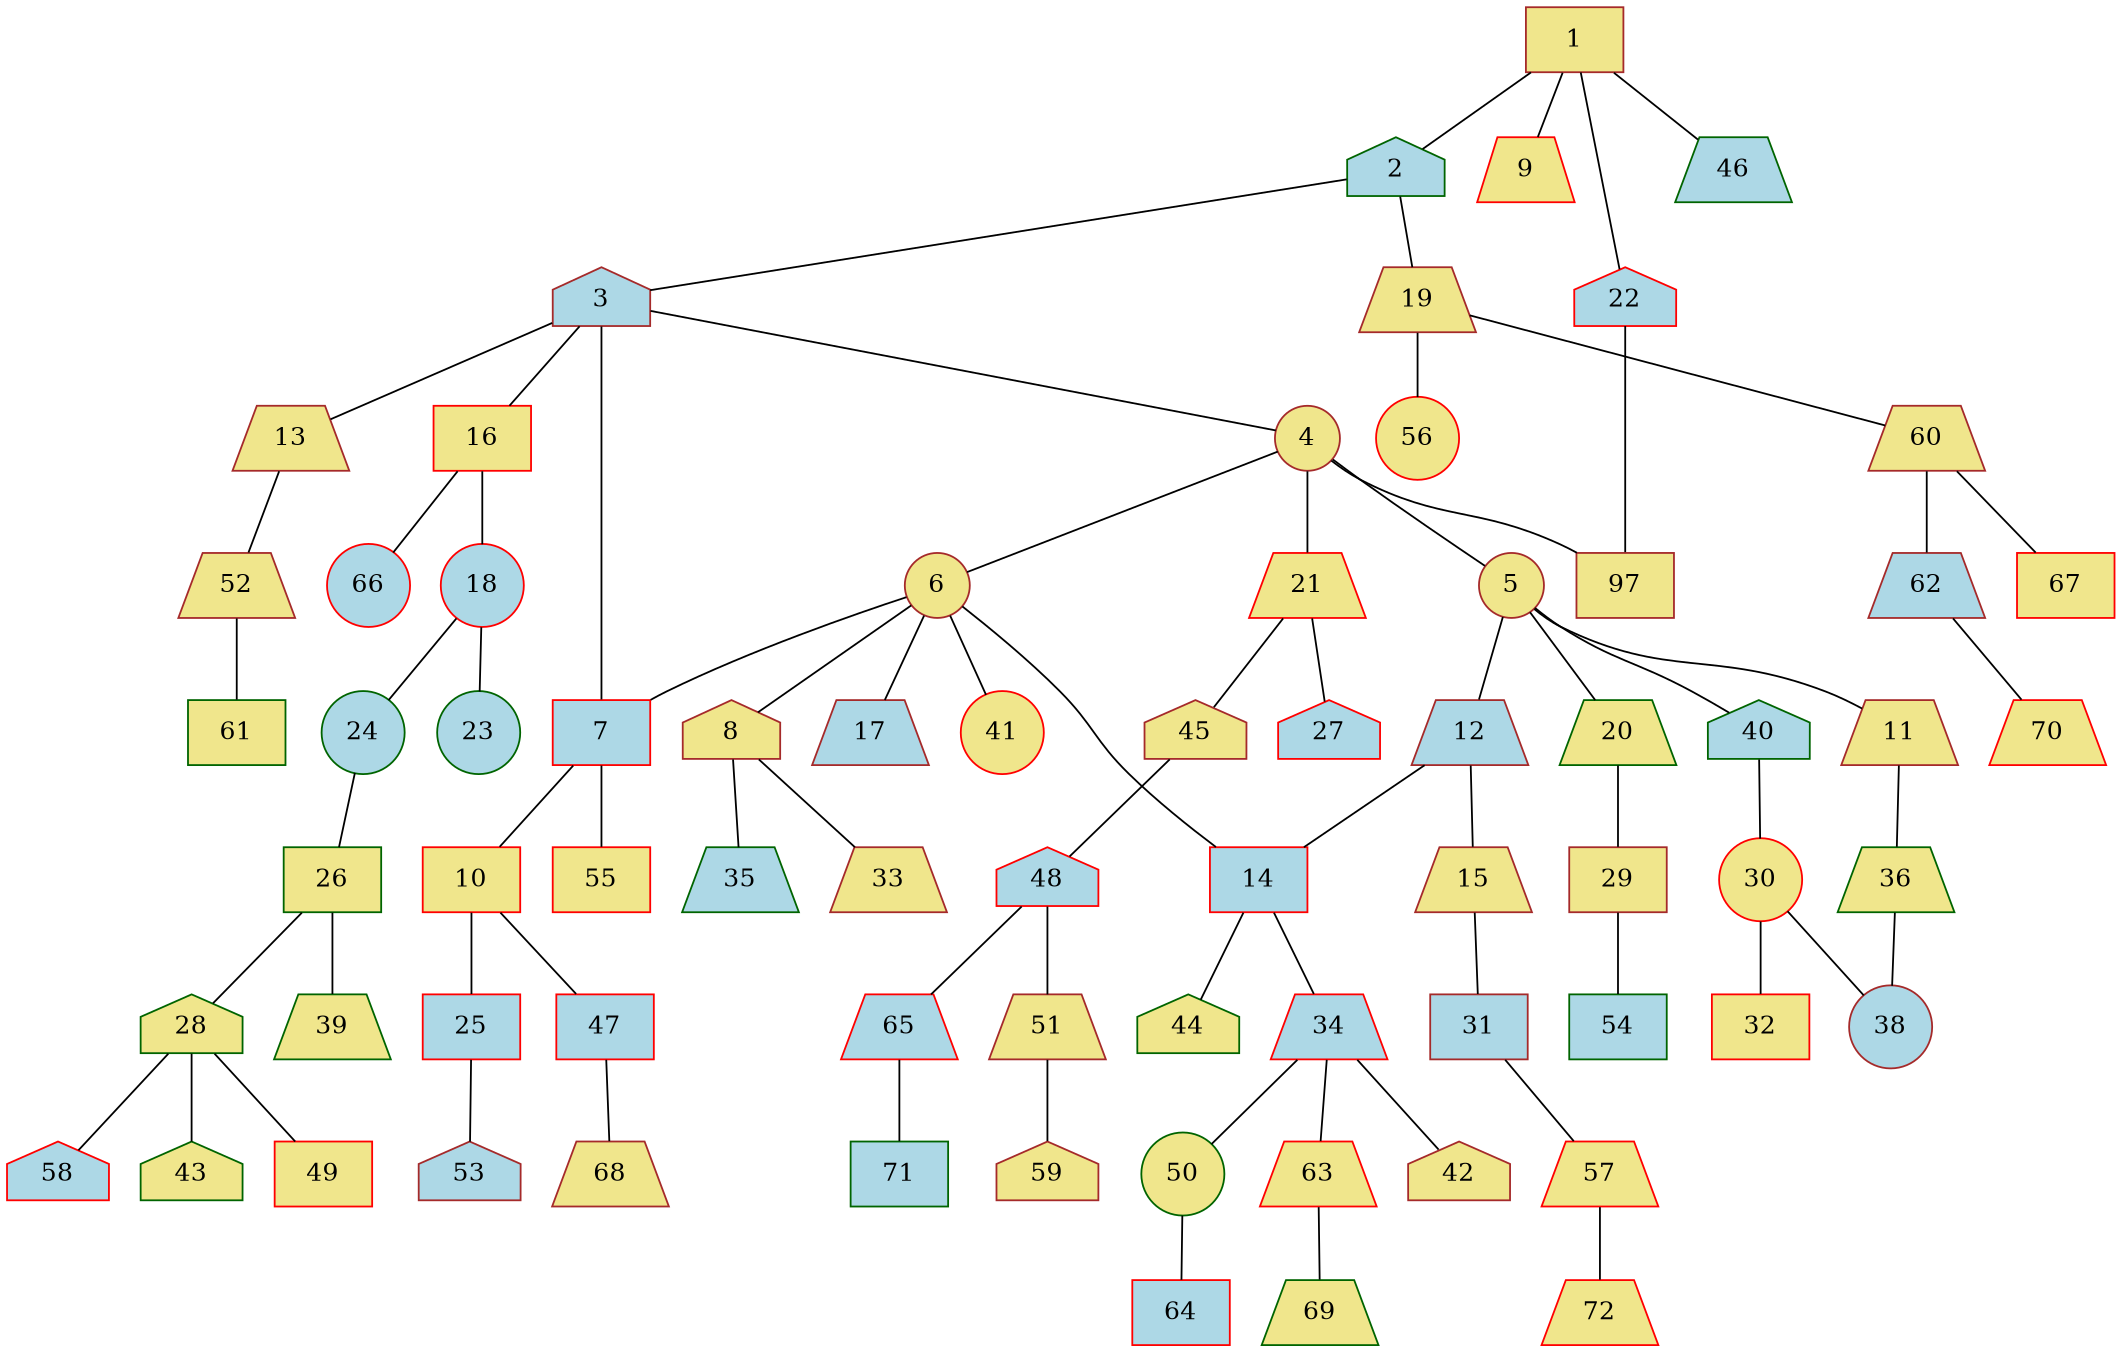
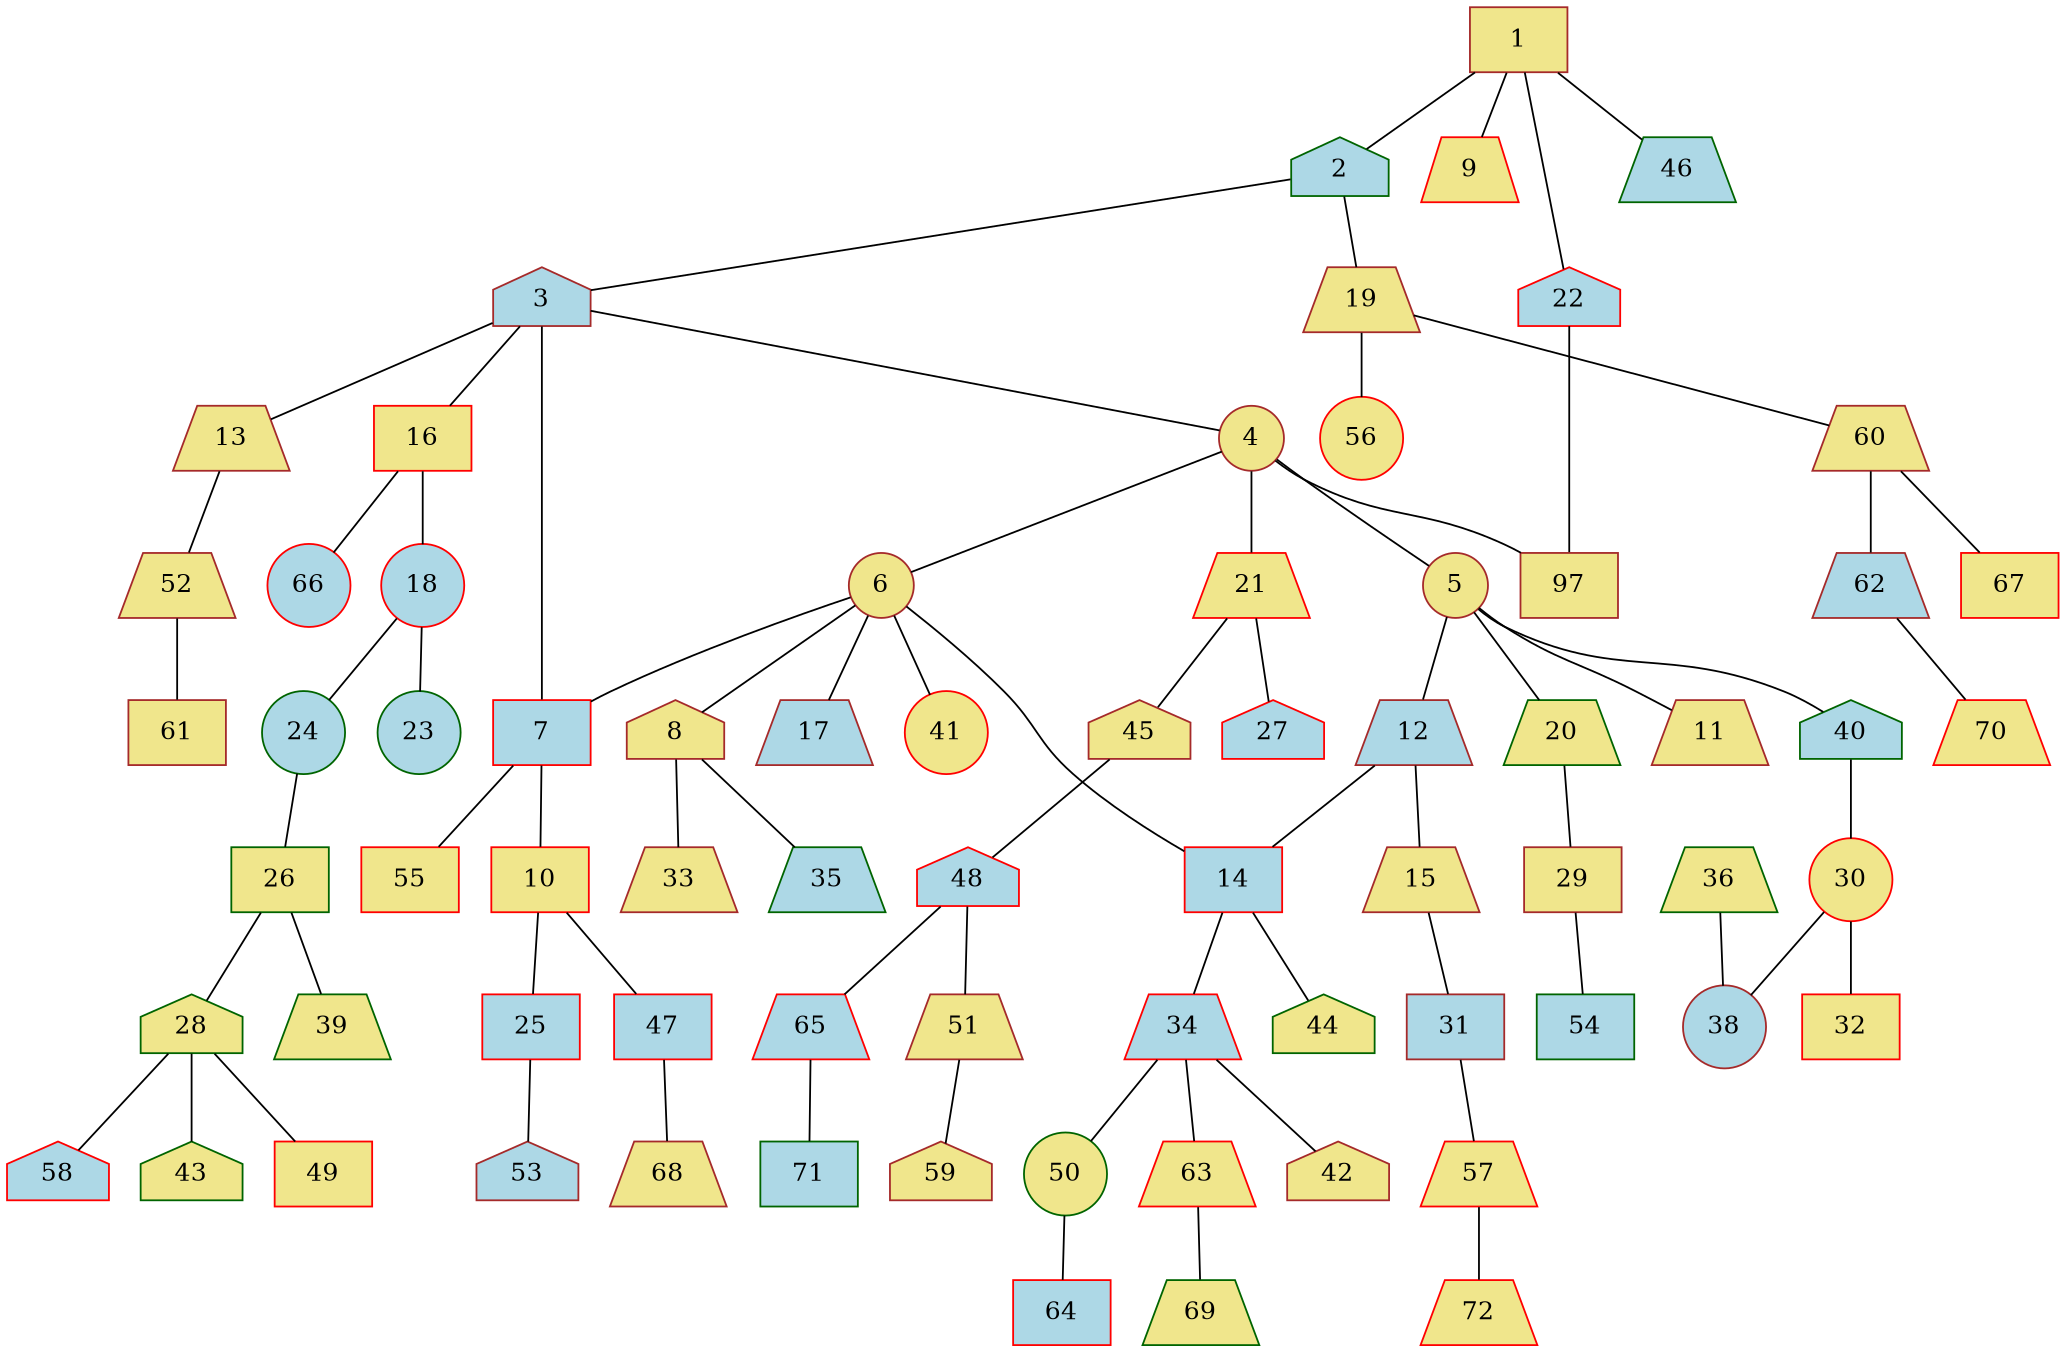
  graph {
    node [color=red fillcolor=khaki shape=trapezium style=filled]
    1 [color=brown shape=box]
    2 [color=darkgreen fillcolor=lightblue shape=house]
    9
    22 [fillcolor=lightblue shape=house]
    46 [color=darkgreen fillcolor=lightblue]
    3 [color=brown fillcolor=lightblue shape=house]
    19 [color=brown]
    n8 [color=brown label=97 shape=box]
    4 [color=brown shape=circle]
    7 [fillcolor=lightblue shape=box]
    13 [color=brown]
    16 [shape=box]
    56 [shape=circle]
    60 [color=brown]
    5 [color=brown shape=circle]
    6 [color=brown shape=circle]
    21
    10 [shape=box]
    55 [shape=box]
    52 [color=brown]
    18 [fillcolor=lightblue shape=circle]
    66 [fillcolor=lightblue shape=circle]
    11 [color=brown]
    12 [color=brown fillcolor=lightblue]
    20 [color=darkgreen]
    40 [color=darkgreen fillcolor=lightblue shape=house]
    8 [color=brown shape=house]
    14 [fillcolor=lightblue shape=box]
    17 [color=brown fillcolor=lightblue]
    41 [shape=circle]
    27 [fillcolor=lightblue shape=house]
    45 [color=brown shape=house]
    36 [color=darkgreen]
    15 [color=brown]
    29 [color=brown shape=box]
    30 [shape=circle]
    33 [color=brown]
    35 [color=darkgreen fillcolor=lightblue]
    34 [fillcolor=lightblue]
    44 [color=darkgreen shape=house]
    25 [fillcolor=lightblue shape=box]
    47 [fillcolor=lightblue shape=box]
    53 [color=brown fillcolor=lightblue shape=house]
    68 [color=brown]
    38 [color=brown fillcolor=lightblue shape=circle]
    31 [color=brown fillcolor=lightblue shape=box]
    32 [shape=box]
-   61 [color=darkgreen shape=box]
+   61 [color=brown shape=box]
    42 [color=brown shape=house]
    50 [color=darkgreen shape=circle]
    63
    57
    23 [color=darkgreen fillcolor=lightblue shape=circle]
    24 [color=darkgreen fillcolor=lightblue shape=circle]
    26 [color=darkgreen shape=box]
    62 [color=brown fillcolor=lightblue]
    67 [shape=box]
    54 [color=darkgreen fillcolor=lightblue shape=box]
    48 [fillcolor=lightblue shape=house]
    28 [color=darkgreen shape=house]
    39 [color=darkgreen]
    43 [color=darkgreen shape=house]
    49 [shape=box]
    58 [fillcolor=lightblue shape=house]
    72
    64 [fillcolor=lightblue shape=box]
    69 [color=darkgreen]
    65 [fillcolor=lightblue]
    51 [color=brown]
    71 [color=darkgreen fillcolor=lightblue shape=box]
    59 [color=brown shape=house]
    70
    1 -- 2
    1 -- 9
    1 -- 22
    1 -- 46
    2 -- 3
    2 -- 19
    22 -- n8
    3 -- 4
    3 -- 7
    3 -- 13
    3 -- 16
    19 -- 56
    19 -- 60
    4 -- n8
    4 -- 5
    4 -- 6
    4 -- 21
    7 -- 10
    7 -- 55
    13 -- 52
    16 -- 18
    16 -- 66
    60 -- 62
    60 -- 67
    5 -- 11
    5 -- 12
    5 -- 20
    5 -- 40
    6 -- 7
    6 -- 8
    6 -- 14
    6 -- 17
    6 -- 41
    21 -- 27
    21 -- 45
    10 -- 25
    10 -- 47
    52 -- 61
    18 -- 23
    18 -- 24
-   11 -- 36
    12 -- 14
    12 -- 15
    20 -- 29
    40 -- 30
    8 -- 33
    8 -- 35
    14 -- 34
    14 -- 44
    45 -- 48
    36 -- 38
    15 -- 31
    29 -- 54
    30 -- 38
    30 -- 32
    34 -- 42
    34 -- 50
    34 -- 63
    25 -- 53
    47 -- 68
    31 -- 57
    50 -- 64
    63 -- 69
    57 -- 72
    24 -- 26
    26 -- 28
    26 -- 39
    62 -- 70
    48 -- 65
    48 -- 51
    28 -- 43
    28 -- 49
    28 -- 58
    65 -- 71
    51 -- 59
  }
